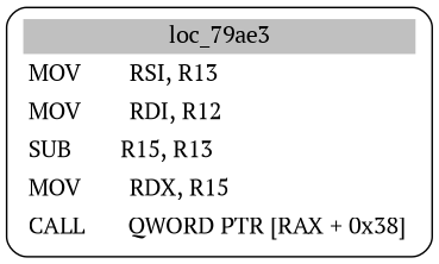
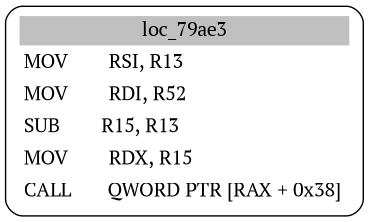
  digraph {
    fontname="PT Serif"
-   n1 [fontname="PT Serif" label=<<table border="0" cellborder="0" cellpadding="3"><tr><td align="center" colspan="2" bgcolor="grey">loc_79ae3</td></tr><tr><td align="left">MOV        RSI, R13</td></tr><tr><td align="left">MOV        RDI, R12</td></tr><tr><td align="left">SUB        R15, R13</td></tr><tr><td align="left">MOV        RDX, R15</td></tr><tr><td align="left">CALL       QWORD PTR [RAX + 0x38]</td></tr></table>> shape=Mrecord]
+   n1 [fontname="PT Serif" label=<<table border="0" cellborder="0" cellpadding="3"><tr><td align="center" colspan="2" bgcolor="grey">loc_79ae3</td></tr><tr><td align="left">MOV        RSI, R13</td></tr><tr><td align="left">MOV        RDI, R52</td></tr><tr><td align="left">SUB        R15, R13</td></tr><tr><td align="left">MOV        RDX, R15</td></tr><tr><td align="left">CALL       QWORD PTR [RAX + 0x38]</td></tr></table>> shape=Mrecord]
  }
